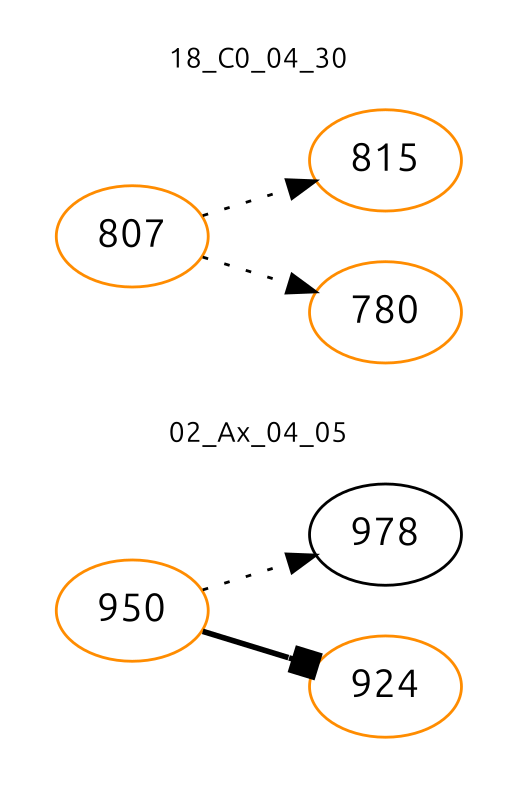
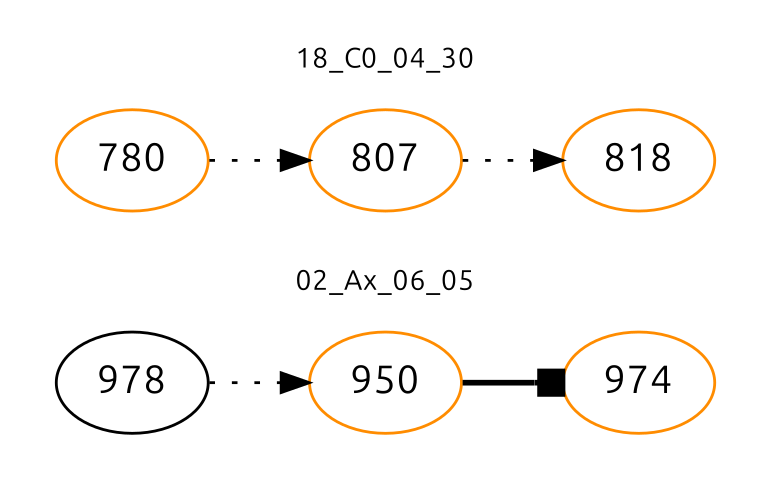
  digraph {
    fontname=Ubuntu
    rankdir=LR
    node [color=darkorange fontname=Ubuntu]
    edge [arrowhead=normal color=black fontname=Ubuntu style=dotted]
    n1 [label=950]
-   n2 [label=924]
+   n2 [label=974]
    n3 [color=black label=978]
    n4 [label=807]
    n5 [label=780]
-   n6 [label=815]
+   n6 [label=818]
    subgraph cluster_1 {
      color=white
      fontsize=10
-     label="02_Ax_04_05"
+     label="02_Ax_06_05"
      n1
      n2
      n3
    }
    subgraph cluster_2 {
      color=white
      fontsize=10
      label="18_C0_04_30"
      n4
      n5
      n6
    }
    n1 -> n2 [arrowhead=box style=bold]
-   n1 -> n3
-   n4 -> n5
+   n3 -> n1
+   n5 -> n4
    n4 -> n6
  }
